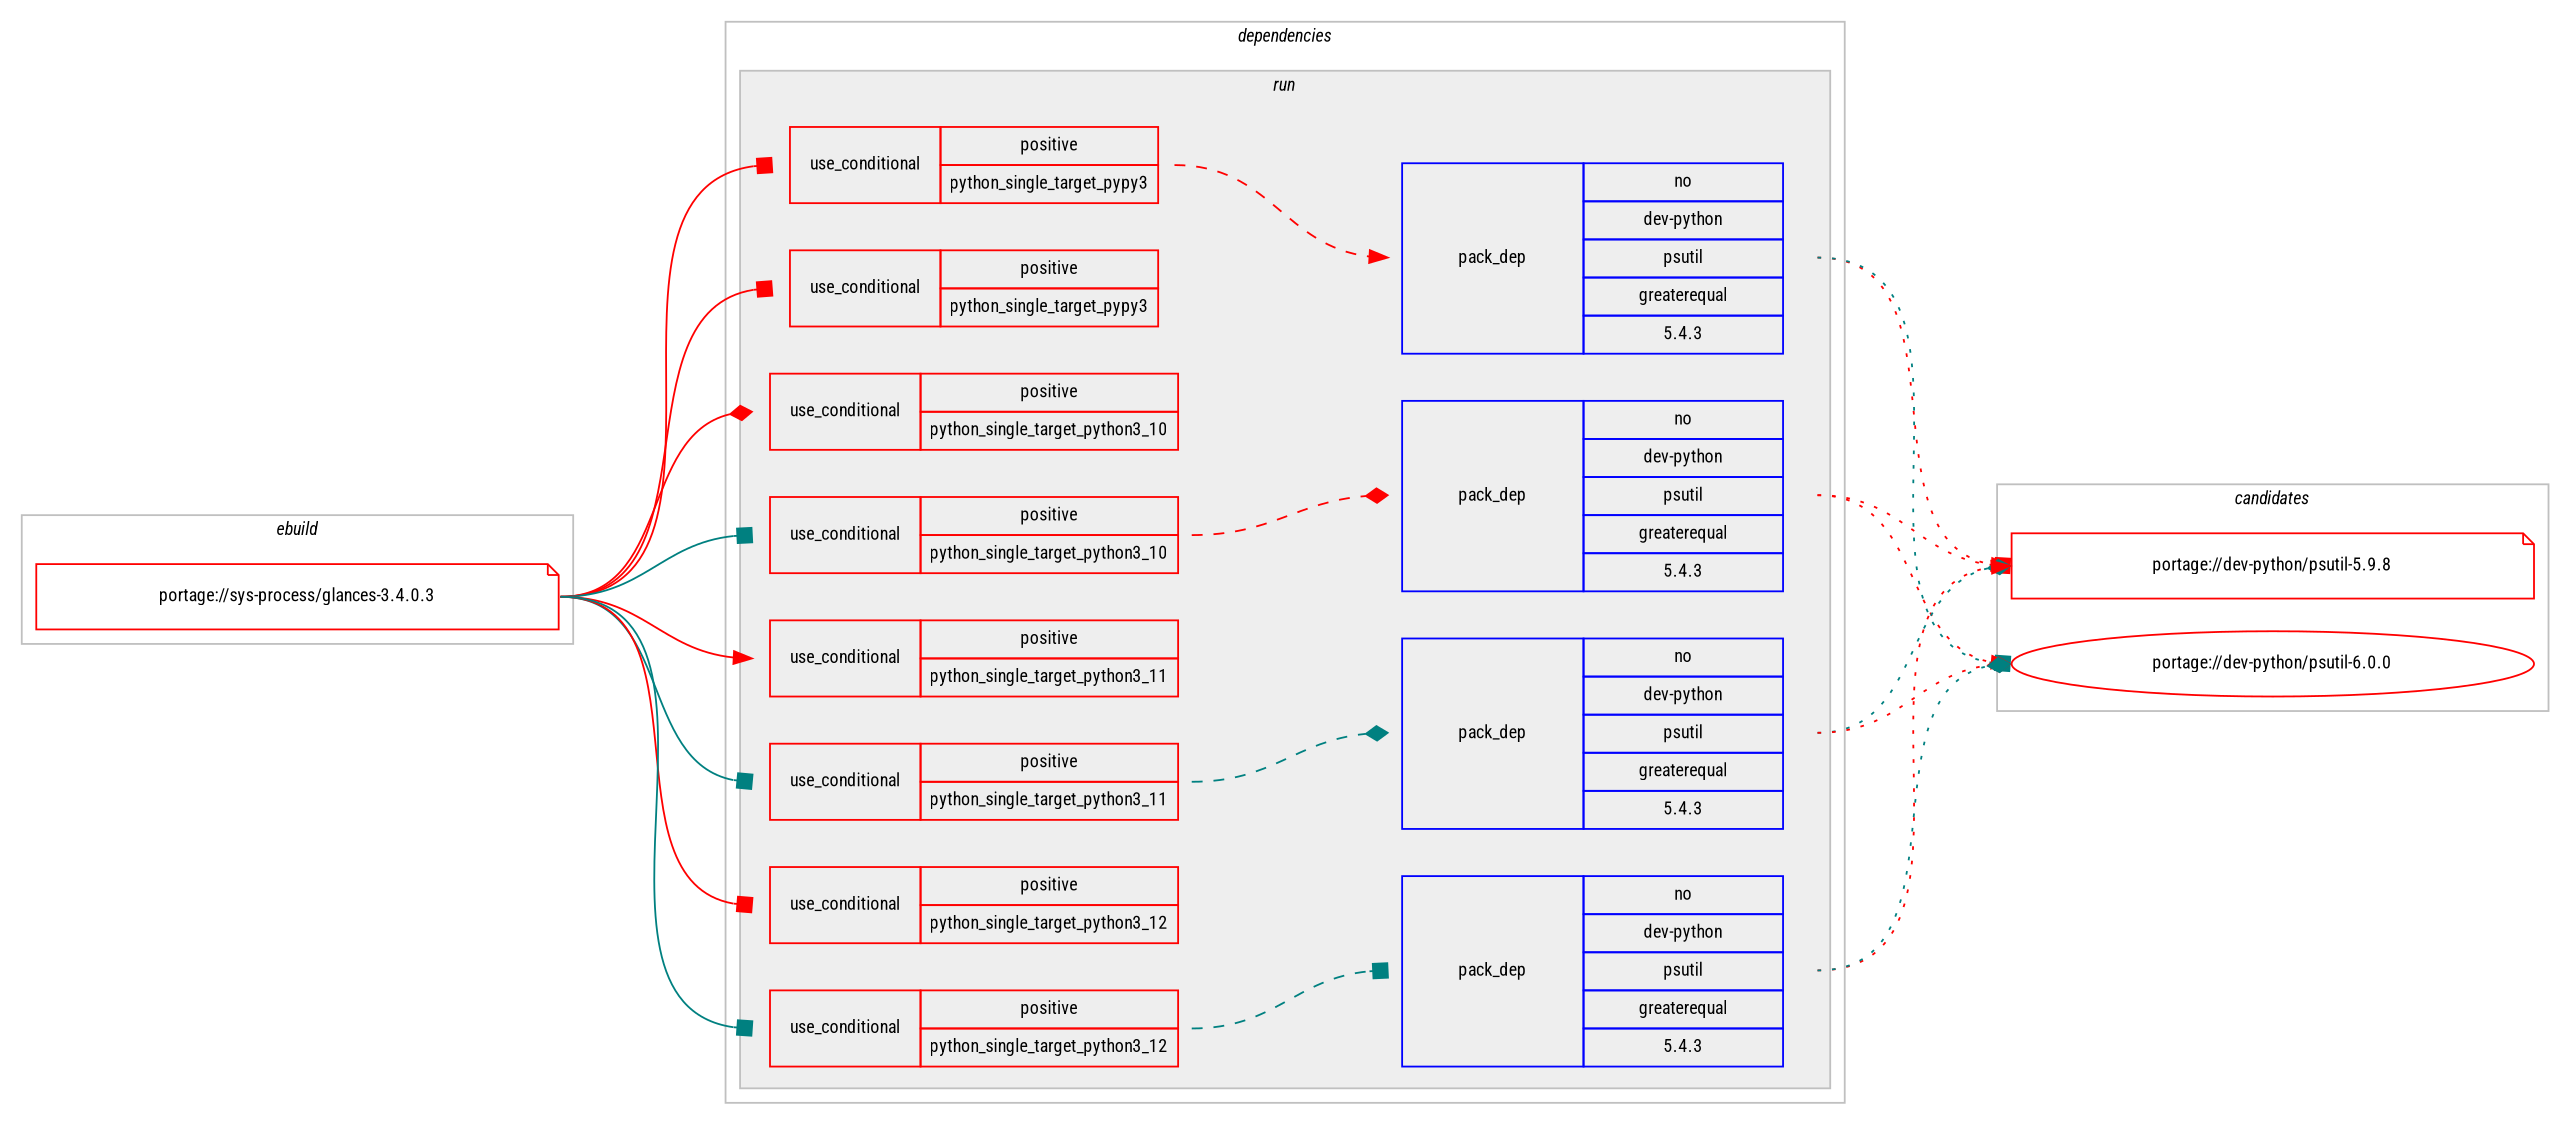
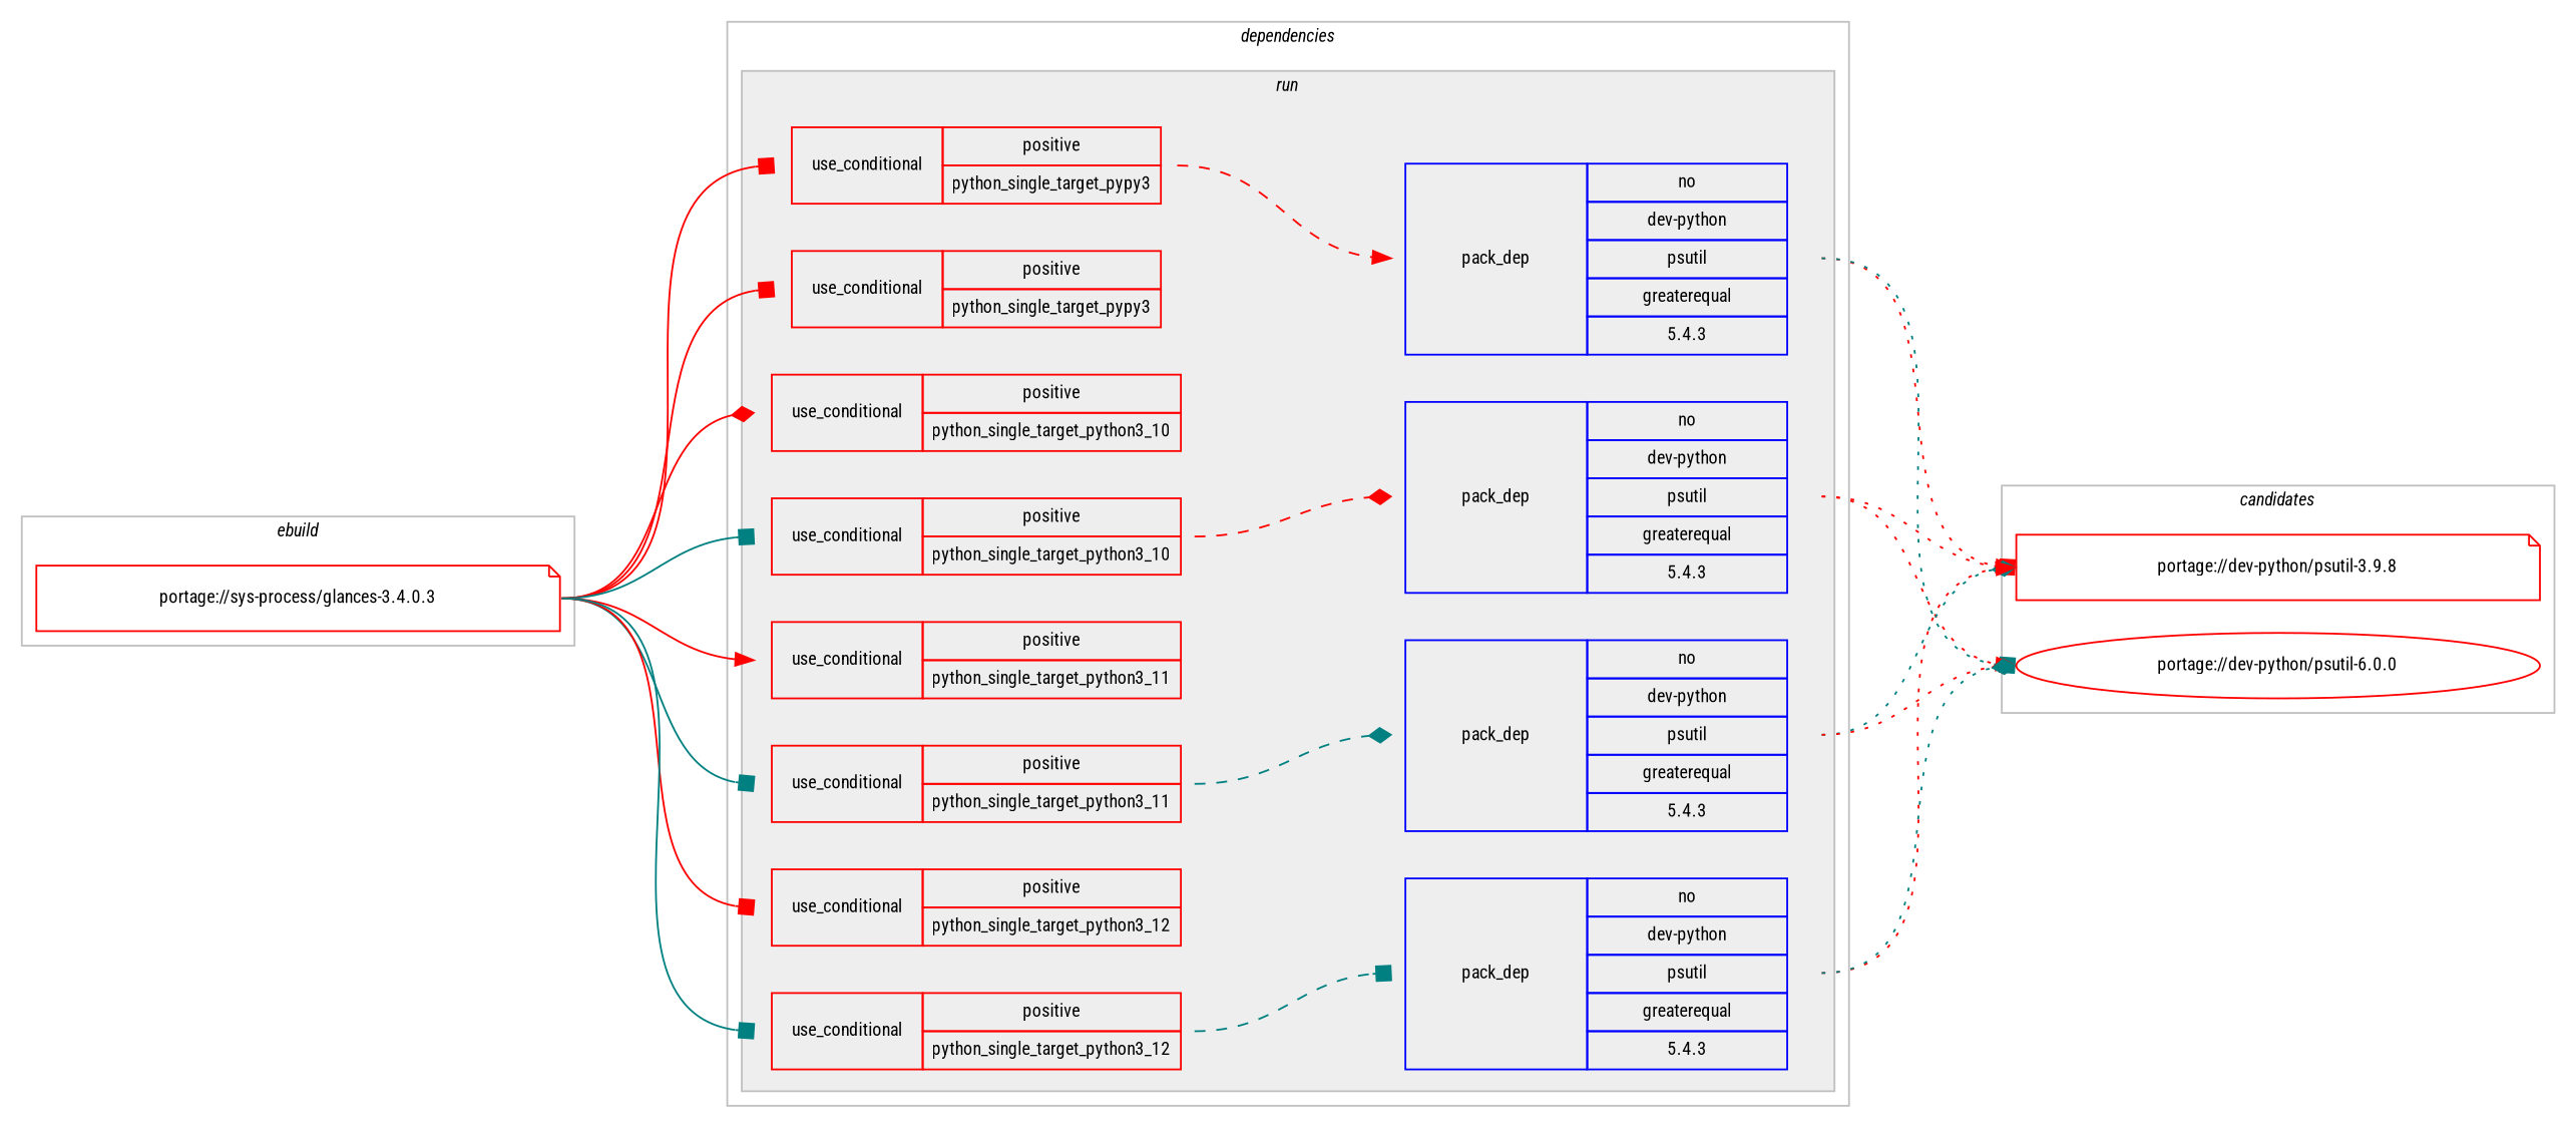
  digraph {
    compound=true
    concentrate=true
    fontname="Roboto Condensed"
    fontsize=10
    newrank=true
    rankdir=LR
    ranksep=1.5
    node [color=red fontname="Roboto Condensed" fontsize=10 shape=none]
    edge [arrowhead=box headport=w style=solid tailport=e weight=20 color=red fontname="Roboto Condensed"]
    n1 [label="portage://sys-process/glances-3.4.0.3" width=4 shape=note]
    n2 [color=blue label=<<TABLE BORDER="0" CELLBORDER="1" CELLSPACING="0" CELLPADDING="4" WIDTH="220"><TR><TD ROWSPAN="6" CELLPADDING="30">pack_dep</TD></TR><TR><TD WIDTH="110">no</TD></TR><TR><TD>dev-python</TD></TR><TR><TD>psutil</TD></TR><TR><TD>greaterequal</TD></TR><TR><TD>5.4.3</TD></TR></TABLE>>]
    n3 [label=<<TABLE BORDER="0" CELLBORDER="1" CELLSPACING="0" CELLPADDING="4"><TR><TD ROWSPAN="3" CELLPADDING="10">use_conditional</TD></TR><TR><TD>positive</TD></TR><TR><TD>python_single_target_pypy3</TD></TR></TABLE>>]
    n4 [label=<<TABLE BORDER="0" CELLBORDER="1" CELLSPACING="0" CELLPADDING="4"><TR><TD ROWSPAN="3" CELLPADDING="10">use_conditional</TD></TR><TR><TD>positive</TD></TR><TR><TD>python_single_target_pypy3</TD></TR></TABLE>>]
    n5 [label=<<TABLE BORDER="0" CELLBORDER="1" CELLSPACING="0" CELLPADDING="4"><TR><TD ROWSPAN="3" CELLPADDING="10">use_conditional</TD></TR><TR><TD>positive</TD></TR><TR><TD>python_single_target_python3_10</TD></TR></TABLE>>]
    n6 [color=blue label=<<TABLE BORDER="0" CELLBORDER="1" CELLSPACING="0" CELLPADDING="4" WIDTH="220"><TR><TD ROWSPAN="6" CELLPADDING="30">pack_dep</TD></TR><TR><TD WIDTH="110">no</TD></TR><TR><TD>dev-python</TD></TR><TR><TD>psutil</TD></TR><TR><TD>greaterequal</TD></TR><TR><TD>5.4.3</TD></TR></TABLE>>]
    n7 [label=<<TABLE BORDER="0" CELLBORDER="1" CELLSPACING="0" CELLPADDING="4"><TR><TD ROWSPAN="3" CELLPADDING="10">use_conditional</TD></TR><TR><TD>positive</TD></TR><TR><TD>python_single_target_python3_10</TD></TR></TABLE>>]
    n8 [label=<<TABLE BORDER="0" CELLBORDER="1" CELLSPACING="0" CELLPADDING="4"><TR><TD ROWSPAN="3" CELLPADDING="10">use_conditional</TD></TR><TR><TD>positive</TD></TR><TR><TD>python_single_target_python3_11</TD></TR></TABLE>>]
    n9 [color=blue label=<<TABLE BORDER="0" CELLBORDER="1" CELLSPACING="0" CELLPADDING="4" WIDTH="220"><TR><TD ROWSPAN="6" CELLPADDING="30">pack_dep</TD></TR><TR><TD WIDTH="110">no</TD></TR><TR><TD>dev-python</TD></TR><TR><TD>psutil</TD></TR><TR><TD>greaterequal</TD></TR><TR><TD>5.4.3</TD></TR></TABLE>>]
    n10 [label=<<TABLE BORDER="0" CELLBORDER="1" CELLSPACING="0" CELLPADDING="4"><TR><TD ROWSPAN="3" CELLPADDING="10">use_conditional</TD></TR><TR><TD>positive</TD></TR><TR><TD>python_single_target_python3_11</TD></TR></TABLE>>]
    n11 [label=<<TABLE BORDER="0" CELLBORDER="1" CELLSPACING="0" CELLPADDING="4"><TR><TD ROWSPAN="3" CELLPADDING="10">use_conditional</TD></TR><TR><TD>positive</TD></TR><TR><TD>python_single_target_python3_12</TD></TR></TABLE>>]
    n12 [color=blue label=<<TABLE BORDER="0" CELLBORDER="1" CELLSPACING="0" CELLPADDING="4" WIDTH="220"><TR><TD ROWSPAN="6" CELLPADDING="30">pack_dep</TD></TR><TR><TD WIDTH="110">no</TD></TR><TR><TD>dev-python</TD></TR><TR><TD>psutil</TD></TR><TR><TD>greaterequal</TD></TR><TR><TD>5.4.3</TD></TR></TABLE>>]
    n13 [label=<<TABLE BORDER="0" CELLBORDER="1" CELLSPACING="0" CELLPADDING="4"><TR><TD ROWSPAN="3" CELLPADDING="10">use_conditional</TD></TR><TR><TD>positive</TD></TR><TR><TD>python_single_target_python3_12</TD></TR></TABLE>>]
-   n14 [label="portage://dev-python/psutil-5.9.8" width=4 shape=note]
+   n14 [label="portage://dev-python/psutil-3.9.8" width=4 shape=note]
    n15 [label="portage://dev-python/psutil-6.0.0" width=4 shape=ellipse]
    subgraph cluster_1 {
      color=gray
      label=<<i>ebuild</i>>
      rank=same
      n1
    }
    subgraph cluster_2 {
      color=gray
      label=<<i>dependencies</i>>
      subgraph cluster_3 {
        color=gray
        fillcolor="#eeeeee"
        label=<<i>compile</i>>
        style=filled
      }
      subgraph cluster_4 {
        color=gray
        fillcolor="#eeeeee"
        label=<<i>compile and run</i>>
        style=filled
      }
      subgraph cluster_5 {
        color=gray
        fillcolor="#eeeeee"
        label=<<i>run</i>>
        style=filled
        subgraph sub_6 {
          color=gray
          fillcolor="#eeeeee"
          label=<<i>run</i>>
          style=filled
          n3
          subgraph sub_7 {
            color=gray
            fillcolor="#eeeeee"
            label=<<i>run</i>>
            style=filled
            n2
          }
        }
        subgraph sub_8 {
          color=gray
          fillcolor="#eeeeee"
          label=<<i>run</i>>
          style=filled
          n4
        }
        subgraph sub_9 {
          color=gray
          fillcolor="#eeeeee"
          label=<<i>run</i>>
          style=filled
          n5
        }
        subgraph sub_10 {
          color=gray
          fillcolor="#eeeeee"
          label=<<i>run</i>>
          style=filled
          n7
          subgraph sub_11 {
            color=gray
            fillcolor="#eeeeee"
            label=<<i>run</i>>
            style=filled
            n6
          }
        }
        subgraph sub_12 {
          color=gray
          fillcolor="#eeeeee"
          label=<<i>run</i>>
          style=filled
          n8
        }
        subgraph sub_13 {
          color=gray
          fillcolor="#eeeeee"
          label=<<i>run</i>>
          style=filled
          n10
          subgraph sub_14 {
            color=gray
            fillcolor="#eeeeee"
            label=<<i>run</i>>
            style=filled
            n9
          }
        }
        subgraph sub_15 {
          color=gray
          fillcolor="#eeeeee"
          label=<<i>run</i>>
          style=filled
          n11
        }
        subgraph sub_16 {
          color=gray
          fillcolor="#eeeeee"
          label=<<i>run</i>>
          style=filled
          n13
          subgraph sub_17 {
            color=gray
            fillcolor="#eeeeee"
            label=<<i>run</i>>
            style=filled
            n12
          }
        }
      }
    }
    subgraph cluster_18 {
      color=gray
      label=<<i>candidates</i>>
      rank=same
      subgraph sub_19 {
        color=black
        label=<<i>candidates</i>>
        nodesep=1
        rank=same
        n14
        n15
      }
      subgraph sub_20 {
        color=black
        label=<<i>candidates</i>>
        nodesep=1
        rank=same
        n14
        n15
      }
      subgraph sub_21 {
        color=black
        label=<<i>candidates</i>>
        nodesep=1
        rank=same
        n14
        n15
      }
      subgraph sub_22 {
        color=black
        label=<<i>candidates</i>>
        nodesep=1
        rank=same
        n14
        n15
      }
    }
    n1 -> n3
    n1 -> n4
    n1 -> n5 [arrowhead=diamond]
    n1 -> n7 [color=teal]
    n1 -> n8 [arrowhead=normal]
    n1 -> n10 [color=teal]
    n1 -> n11
    n1 -> n13 [color=teal]
    n2 -> n14 [arrowhead=normal style=dotted weight=100]
    n2 -> n15 [style=dotted weight=100 color=teal]
    n3 -> n2 [arrowhead=normal style=dashed]
    n6 -> n14 [style=dotted weight=100]
    n6 -> n15 [arrowhead=normal style=dotted weight=100]
    n7 -> n6 [arrowhead=diamond style=dashed]
    n9 -> n14 [arrowhead=diamond style=dotted weight=100 color=teal]
    n9 -> n15 [arrowhead=diamond style=dotted weight=100]
    n10 -> n9 [arrowhead=diamond style=dashed color=teal]
    n12 -> n14 [arrowhead=normal style=dotted weight=100]
    n12 -> n15 [arrowhead=diamond style=dotted weight=100 color=teal]
    n13 -> n12 [style=dashed color=teal]
  }
